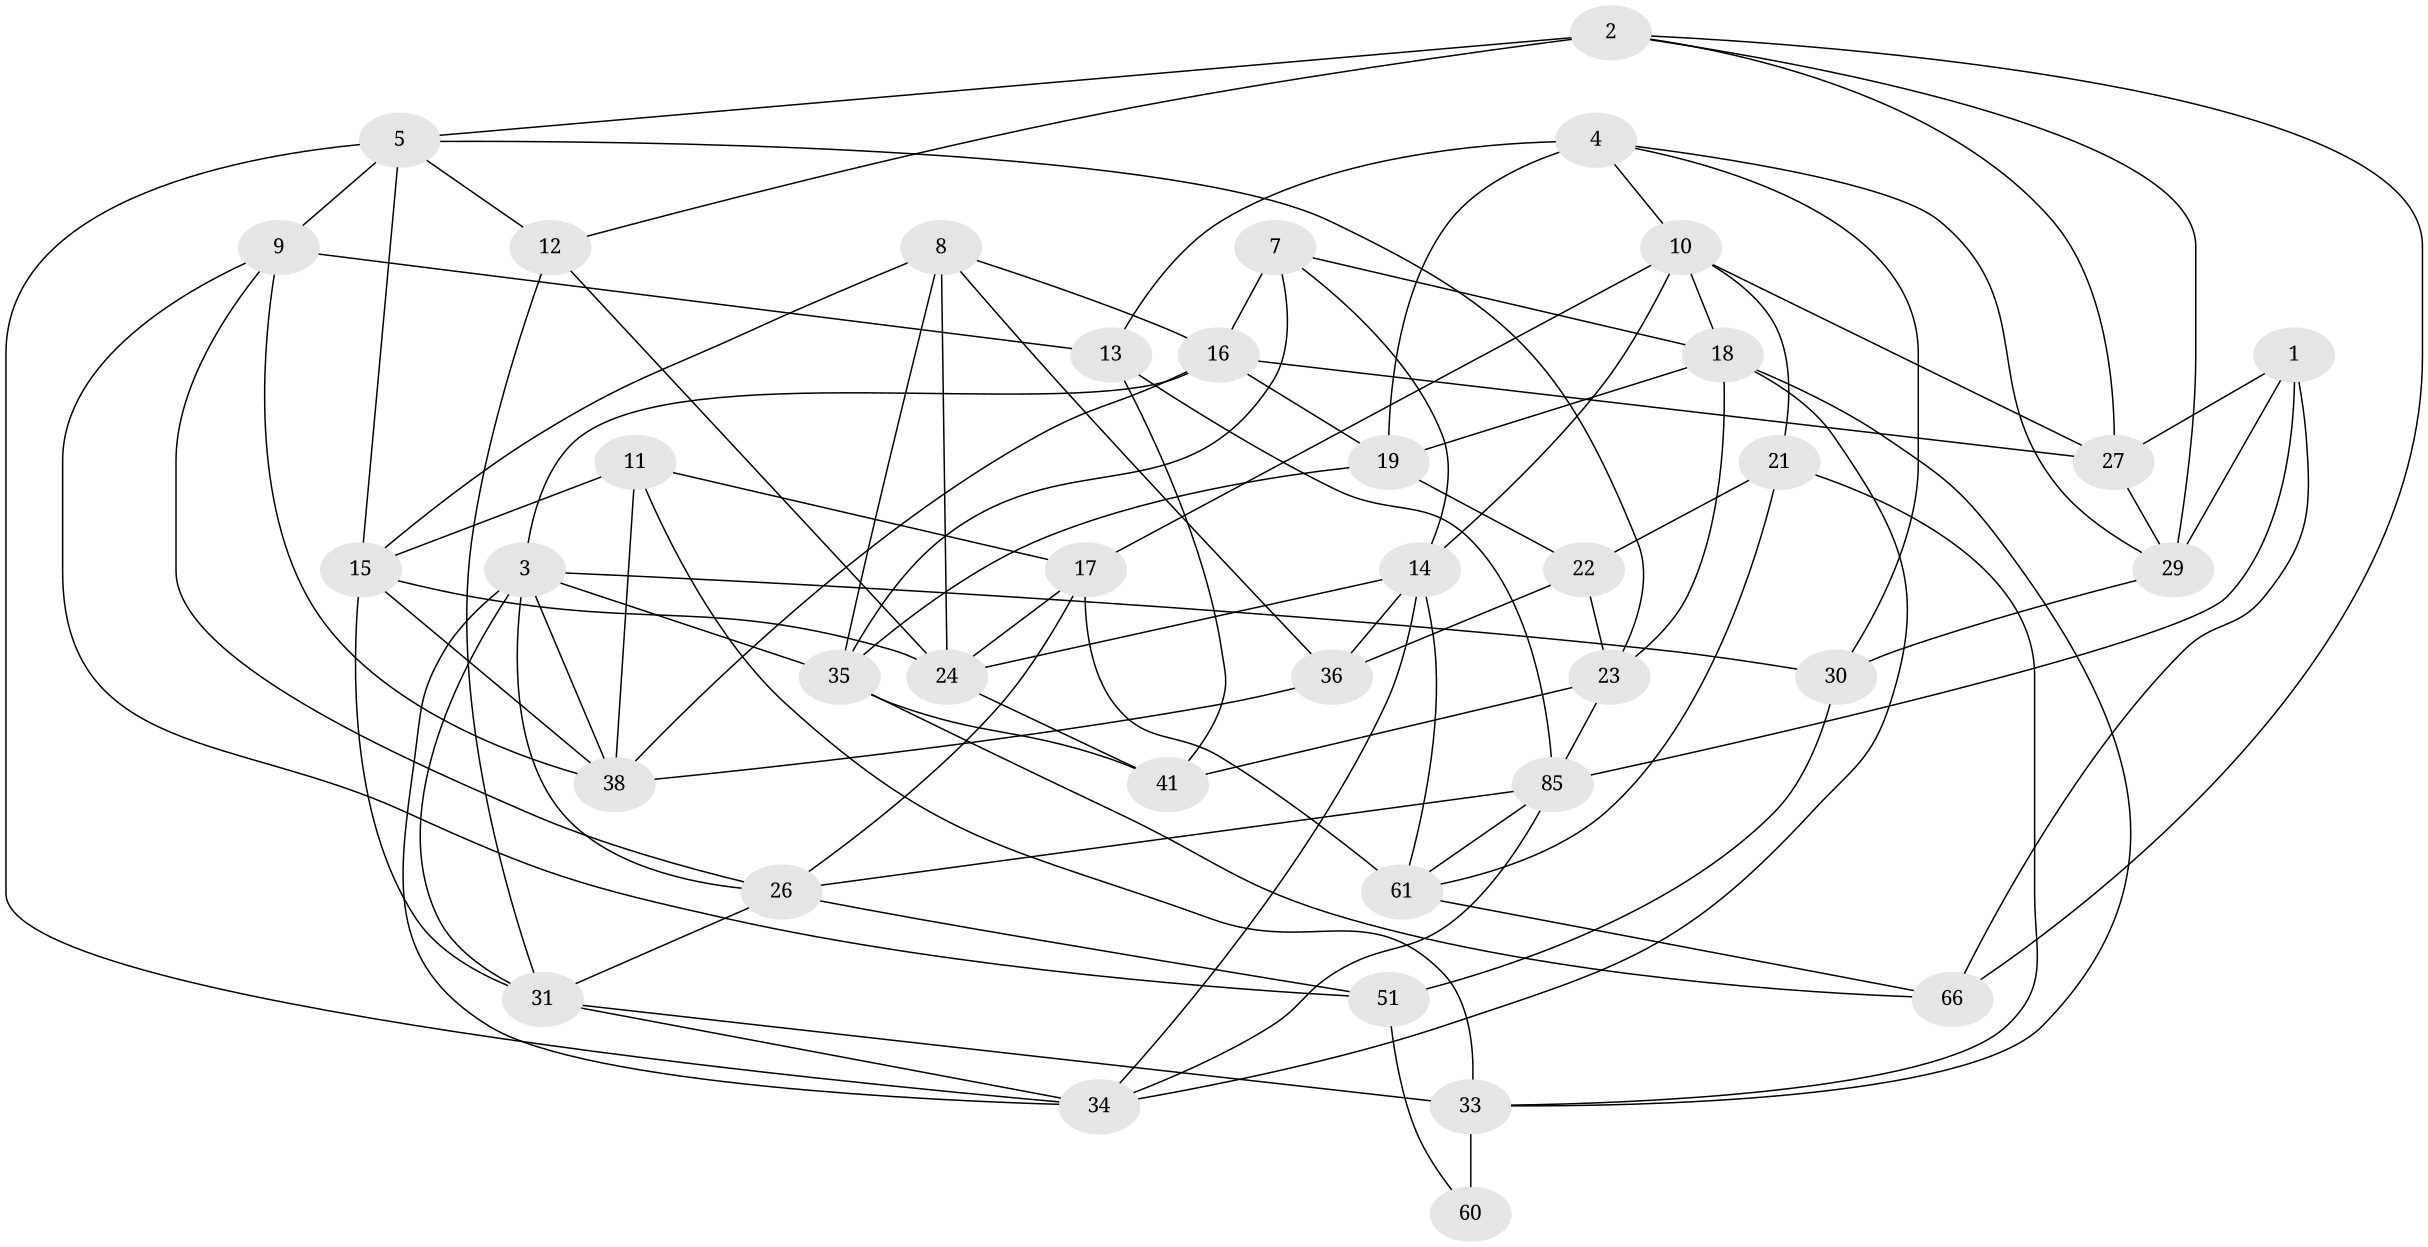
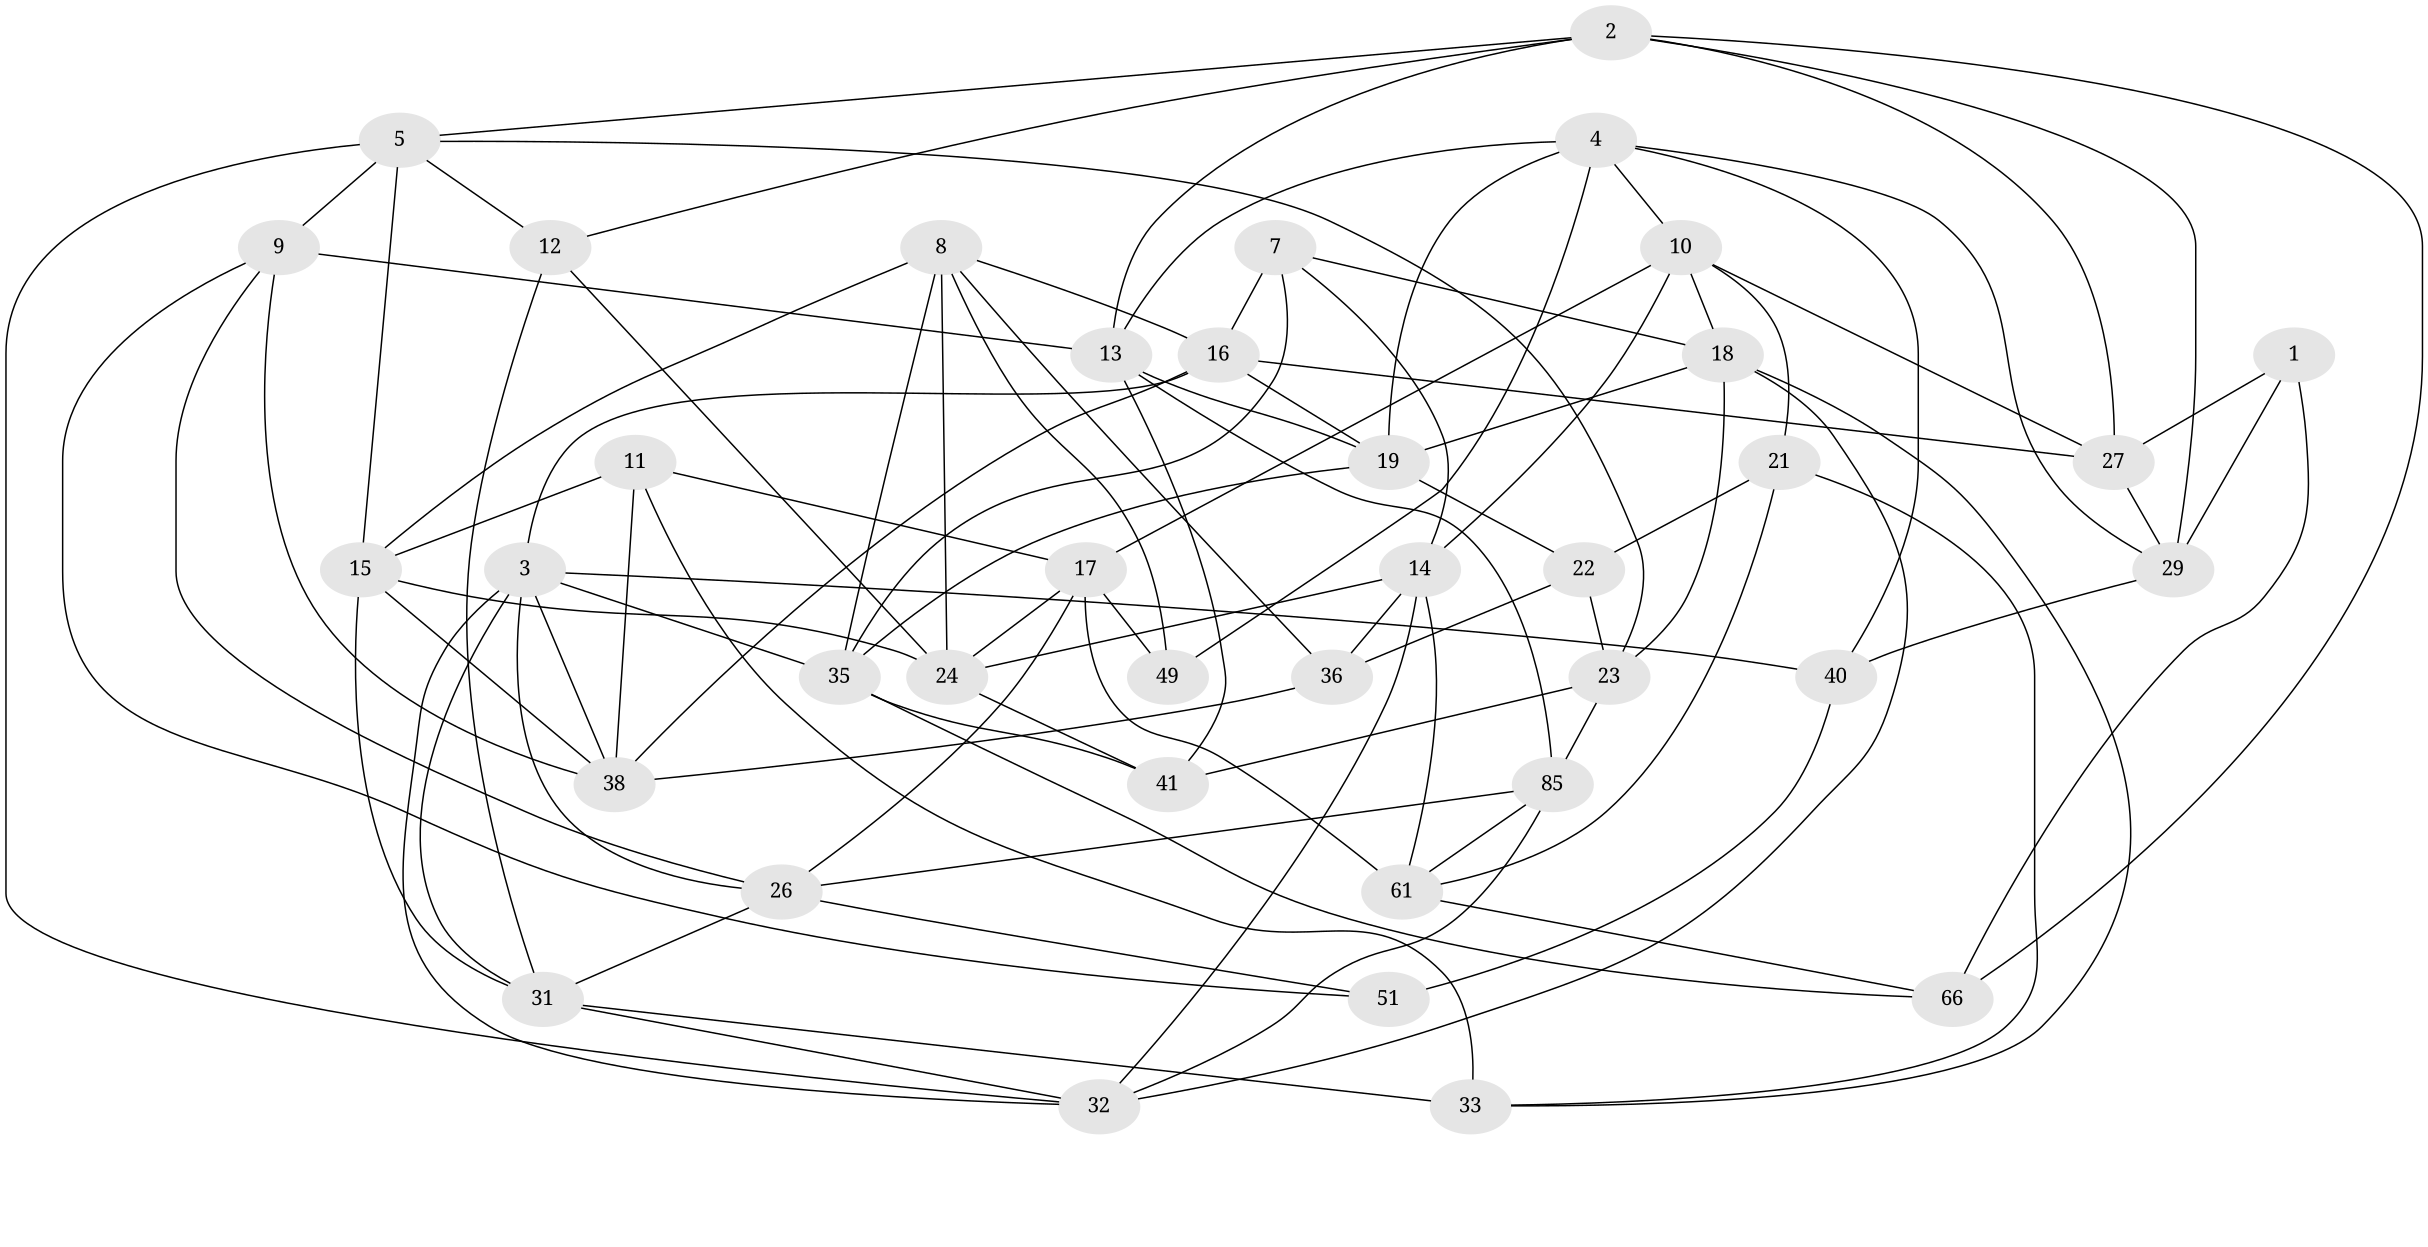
  graph {
    fontname="Noto Serif"
    node [color=gray90 fontname="Noto Serif" style=filled]
    edge [fontname="Noto Serif"]
    n1 [label=85 super="+44"]
    26 [super="+50"]
-   34 [super="+45"]
+   34 [super="+45" label=32]
    61 [super="+66"]
    1
    27 [super="+55"]
    29 [super="+32"]
    n8 [label=66]
-   30
+   30 [label=40]
    2 [super="+37"]
    5 [super="+28"]
    12
    13 [super="+40"]
    9 [super="+57"]
    15 [super="+46"]
    23 [super="+39"]
    31 [super="+54"]
    24 [super="+59"]
    19 [super="+58"]
    41
    3 [super="+6"]
    35 [super="+65"]
    38 [super="+56"]
    51
    33 [super="+47"]
    4 [super="+48"]
    10 [super="+53"]
+   49
    14 [super="+62"]
    18 [super="+63"]
    17 [super="+67"]
    21
    22 [super="+52"]
    36
    7
    16 [super="+42"]
    8 [super="+20"]
-   60
    11
    n1 -- 26
    n1 -- 34
    n1 -- 61
    26 -- 31
    26 -- 51
    61 -- n8
-   1 -- n1
    1 -- 27
    1 -- 29
    1 -- n8
    27 -- 29 [weight=2]
    29 -- 30
    30 -- 51
    2 -- 27
    2 -- 29
    2 -- n8
    2 -- 5
    2 -- 12
+   2 -- 13
    5 -- 34
    5 -- 12
    5 -- 9
    5 -- 15
    5 -- 23
    12 -- 31
    12 -- 24
    13 -- n1
+   13 -- 19
    13 -- 41
    9 -- 26
    9 -- 13
    9 -- 38
    9 -- 51
    15 -- 31
    15 -- 24
    15 -- 38
    23 -- n1
    23 -- 41
    31 -- 34
    31 -- 33
    24 -- 41
    19 -- 35
    19 -- 22
    3 -- 26
    3 -- 34
    3 -- 30
    3 -- 31
    3 -- 35
    3 -- 38
    35 -- n8
    35 -- 41
-   51 -- 60
-   33 -- 60 [weight=2]
    4 -- 29
    4 -- 30
    4 -- 13
    4 -- 19
    4 -- 10
+   4 -- 49
    10 -- 27
    10 -- 14
    10 -- 18
    10 -- 17
    10 -- 21
    14 -- 34
    14 -- 61
    14 -- 24
    14 -- 36
    18 -- 34
    18 -- 23
    18 -- 19
    18 -- 33
    17 -- 26
    17 -- 61
    17 -- 24
+   17 -- 49
    21 -- 61
    21 -- 33
    21 -- 22
    22 -- 23
    22 -- 36
    36 -- 38
    7 -- 35
    7 -- 14
    7 -- 18
    7 -- 16
    16 -- 27
    16 -- 19
    16 -- 3
    16 -- 38
    8 -- 15
    8 -- 24
    8 -- 35
+   8 -- 49
    8 -- 36
    8 -- 16
    11 -- 15
    11 -- 38
    11 -- 33
    11 -- 17
  }
